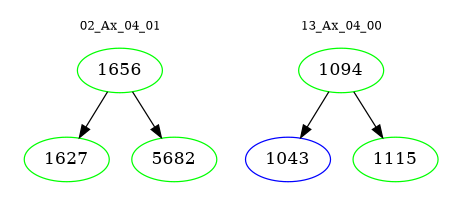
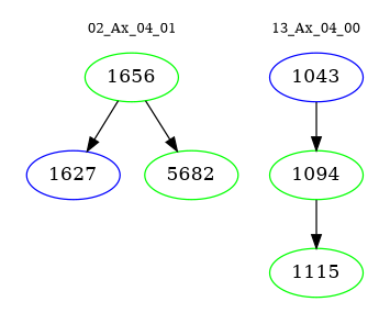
  digraph {
    node [color=green]
    edge [color=black]
    n1 [label=1656]
-   n2 [label=1627]
+   n2 [color=blue label=1627]
    n3 [label=5682]
    n4 [label=1094]
    n5 [color=blue label=1043]
    n6 [label=1115]
    subgraph cluster_1 {
      color=white
      fontsize=10
      label="02_Ax_04_01"
      n1
      n2
      n3
    }
    subgraph cluster_2 {
      color=white
      fontsize=10
      label="13_Ax_04_00"
      n4
      n5
      n6
    }
    n1 -> n2
    n1 -> n3
-   n4 -> n5
+   n5 -> n4
    n4 -> n6
  }
